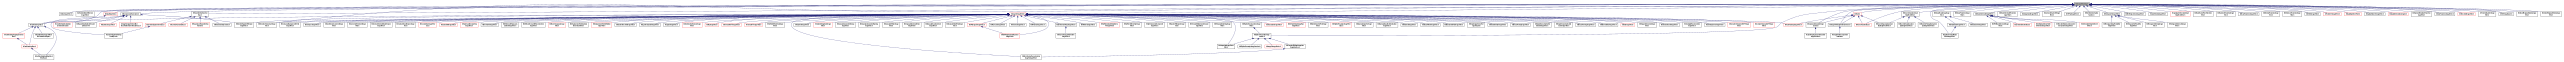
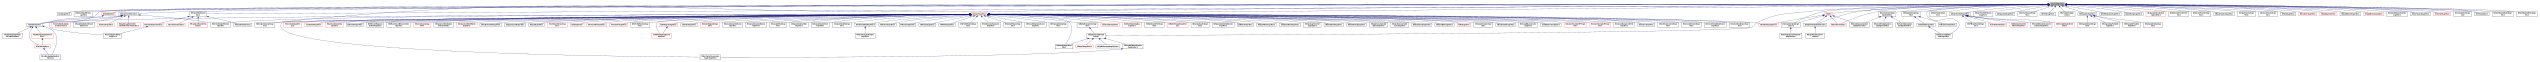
  digraph {
    fontname=Oswald
    node [color=black fillcolor=white fontname=Oswald fontsize=10 shape=record style=filled]
    edge [color=midnightblue dir=back fontname=Oswald fontsize=10 labelfontname=Helvetica labelfontsize=10 style=solid]
    n1 [fillcolor=grey75 fontcolor=black height=0.2 label="itkConceptChecking.h" width=0.4]
    n2 [height=0.2 label="itkAbsImageFilter.h" width=0.4]
    n3 [height=0.2 label="itkAbsoluteValueDifference\lImageFilter.h" width=0.4]
    n4 [height=0.2 label="itkBSplineInterpolateImage\lFunction.h" width=0.4]
    n5 [height=0.2 label="itkBinaryMorphologyImage\lFilter.h" width=0.4]
    n6 [height=0.2 label="itkFastIncrementalBinary\lDilateImageFilter.h" width=0.4]
    n7 [height=0.2 label="itkBinaryProjectionImage\lFilter.h" width=0.4]
    n8 [height=0.2 label="itkBinaryThresholdImageFilter.h" width=0.4]
    n9 [height=0.2 label="itkBinaryThresholdProjection\lImageFilter.h" width=0.4]
    n10 [height=0.2 label="itkChangeLabelImageFilter.h" width=0.4]
    n11 [height=0.2 label="itkCompensatedSummation.h" width=0.4]
    n12 [height=0.2 label="itkContourExtractor2DImage\lFilter.h" width=0.4]
    n13 [height=0.2 label="itkDiscreteCurvatureQuad\lEdgeMeshFilter.h" width=0.4]
    n14 [height=0.2 label="itkFFTPadImageFilter.h" width=0.4]
    n15 [height=0.2 label="itkFastMarchingTraits.h" width=0.4]
    n16 [height=0.2 label="itkFiniteCylinderSpatial\lFunction.h" width=0.4]
    n17 [height=0.2 label="itkGaussianInterpolateImage\lFunction.h" width=0.4]
    n18 [height=0.2 label="itkHeavisideStepFunction\lBase.h" width=0.4]
    n19 [height=0.2 label="itkHistogramToImageFilter.h" width=0.4]
    n20 [height=0.2 label="itkImagePCAShapeModelEstimator.h" width=0.4]
    n21 [color=red height=0.2 label="itkImageToImageFilter.h" width=0.4]
    n22 [height=0.2 label="itkNormalizeToConstantImage\lFilter.h" width=0.4]
    n23 [height=0.2 label="itkKLMRegionGrowImageFilter.h" width=0.4]
    n24 [color=red height=0.2 label="itkKernelFunctionBase.h" width=0.4]
    n25 [height=0.2 label="itkLabelOverlayImageFilter.h" width=0.4]
    n26 [color=red height=0.2 label="itkLaplacianDeformationQuad\lEdgeMeshFilter.h" width=0.4]
    n27 [height=0.2 label="itkMaskFeaturePointSelection\lFilter.h" width=0.4]
    n28 [color=red height=0.2 label="itkMath.h" width=0.4]
    n29 [height=0.2 label="itkMaximumProjectionImage\lFilter.h" width=0.4]
    n30 [height=0.2 label="itkMeanProjectionImageFilter.h" width=0.4]
    n31 [height=0.2 label="itkMedianProjectionImage\lFilter.h" width=0.4]
    n32 [height=0.2 label="itkMinimumProjectionImage\lFilter.h" width=0.4]
    n33 [height=0.2 label="itkPathToImageFilter.h" width=0.4]
    n34 [color=red height=0.2 label="itkPointSetToImageFilter.h" width=0.4]
    n35 [color=red height=0.2 label="itkQuadEdgeMesh.h" width=0.4]
    n36 [color=red height=0.2 label="itkQuadEdgeMeshPoint.h" width=0.4]
    n37 [height=0.2 label="itkSpatialObjectToImageFilter.h" width=0.4]
    n38 [color=red height=0.2 label="itkSpatialOrientationAdapter.h" width=0.4]
    n39 [height=0.2 label="itkStandardDeviationProjection\lImageFilter.h" width=0.4]
    n40 [height=0.2 label="itkSumProjectionImageFilter.h" width=0.4]
    n41 [color=red height=0.2 label="itkThresholdImageFilter.h" width=0.4]
    n42 [height=0.2 label="itkThresholdLabelerImage\lFilter.h" width=0.4]
    n43 [height=0.2 label="itkVTKImageExport.h" width=0.4]
    n44 [height=0.2 label="itkValuedRegionalMaximaImage\lFilter.h" width=0.4]
    n45 [height=0.2 label="itkValuedRegionalMinimaImage\lFilter.h" width=0.4]
    n46 [height=0.2 label="itkBSplineResampleImageFunction.h" width=0.4]
    n47 [height=0.2 label="itkComplexBSplineInterpolate\lImageFunction.h" width=0.4]
    n48 [color=red height=0.2 label="itkImageToImageMetric.h" width=0.4]
    n49 [height=0.2 label="itkInterpolateImagePoints\lFilter.h" width=0.4]
    n50 [height=0.2 label="itkBinaryDilateImageFilter.h" width=0.4]
    n51 [height=0.2 label="itkBinaryErodeImageFilter.h" width=0.4]
    n52 [color=red height=0.2 label="itkDeformableSimplexMesh3\lDFilter.h" width=0.4]
    n53 [height=0.2 label="itkGPUBinaryThresholdImage\lFilter.h" width=0.4]
    n54 [color=red height=0.2 label="itkLevelSetEvolutionBase.h" width=0.4]
    n55 [color=red height=0.2 label="itkMultiphaseDenseFinite\lDifferenceImageFilter.h" width=0.4]
    n56 [height=0.2 label="itkThresholdMaximumConnected\lComponentsImageFilter.h" width=0.4]
    n57 [height=0.2 label="itkDirectedHausdorffDistance\lImageFilter.h" width=0.4]
    n58 [color=red height=0.2 label="itkImageToImageMetricv4Get\lValueAndDerivativeThreaderBase.h" width=0.4]
    n59 [height=0.2 label="itkLevelSetEquationOverlap\lPenaltyTerm.h" width=0.4]
    n60 [color=red height=0.2 label="itkLevelSetEvolutionUpdate\lLevelSetsThreader.h" width=0.4]
    n61 [height=0.2 label="itkRegularStepGradientDescent\lOptimizerv4.h" width=0.4]
    n62 [color=red height=0.2 label="itkStatisticsImageFilter.h" width=0.4]
    n63 [height=0.2 label="itkDiscreteGaussianCurvature\lQuadEdgeMeshFilter.h" width=0.4]
    n64 [height=0.2 label="itkDiscreteMeanCurvature\lQuadEdgeMeshFilter.h" width=0.4]
    n65 [height=0.2 label="itkDiscretePrincipalCurvatures\lQuadEdgeMeshFilter.h" width=0.4]
    n66 [color=red height=0.2 label="itkFastMarchingBase.h" width=0.4]
    n67 [height=0.2 label="itkFastMarchingQuadEdgeMesh\lFilterBase.h" width=0.4]
    n68 [height=0.2 label="itkFastMarchingImageToNode\lPairContainerAdaptor.h" width=0.4]
    n69 [color=red height=0.2 label="itkFastMarchingStoppingCriterion\lBase.h" width=0.4]
    n70 [height=0.2 label="itkLabelImageGaussianInterpolate\lImageFunction.h" width=0.4]
    n71 [height=0.2 label="itkHeavisideStepFunction.h" width=0.4]
    n72 [color=red height=0.2 label="itkLevelSetContainerBase.h" width=0.4]
    n73 [color=red height=0.2 label="itkLevelSetEquationTermBase.h" width=0.4]
    n74 [color=red height=0.2 label="itkRegularizedHeavisideStep\lFunction.h" width=0.4]
    n75 [height=0.2 label="itkHistogramToEntropyImage\lFilter.h" width=0.4]
    n76 [height=0.2 label="itkHistogramToIntensityImage\lFilter.h" width=0.4]
    n77 [height=0.2 label="itkHistogramToLogProbability\lImageFilter.h" width=0.4]
    n78 [height=0.2 label="itkHistogramToProbability\lImageFilter.h" width=0.4]
    n79 [height=0.2 label="itkImagePCADecomposition\lCalculator.h" width=0.4]
    n80 [height=0.2 label="itkDirectFourierReconstruction\lImageToImageFilter.h" width=0.4]
    n81 [color=red height=0.2 label="itkAccumulateImageFilter.h" width=0.4]
    n82 [color=red height=0.2 label="itkAttributeMorphologyBase\lImageFilter.h" width=0.4]
    n83 [height=0.2 label="itkBSplineControlPointImage\lFilter.h" width=0.4]
    n84 [height=0.2 label="itkBSplineDecompositionImage\lFilter.h" width=0.4]
    n85 [color=red height=0.2 label="itkBSplineResampleImageFilter\lBase.h" width=0.4]
    n86 [height=0.2 label="itkBayesianClassifierImage\lFilter.h" width=0.4]
    n87 [height=0.2 label="itkBayesianClassifierInitialization\lImageFilter.h" width=0.4]
    n88 [height=0.2 label="itkBilateralImageFilter.h" width=0.4]
    n89 [height=0.2 label="itkBinaryFillholeImageFilter.h" width=0.4]
    n90 [height=0.2 label="itkBinaryGrindPeakImageFilter.h" width=0.4]
    n91 [height=0.2 label="itkBinaryImageToLevelSet\lImageAdaptor.h" width=0.4]
    n92 [height=0.2 label="itkBinaryMedianImageFilter.h" width=0.4]
    n93 [height=0.2 label="itkBinaryPruningImageFilter.h" width=0.4]
    n94 [height=0.2 label="itkBinaryReconstructionBy\lDilationImageFilter.h" width=0.4]
    n95 [height=0.2 label="itkBinaryReconstructionBy\lErosionImageFilter.h" width=0.4]
    n96 [height=0.2 label="itkBinaryThinningImageFilter.h" width=0.4]
    n97 [height=0.2 label="itkBinomialBlurImageFilter.h" width=0.4]
    n98 [color=red height=0.2 label="itkBoxImageFilter.h" width=0.4]
    n99 [height=0.2 label="itkChangeInformationImage\lFilter.h" width=0.4]
    n100 [height=0.2 label="itkCheckerBoardImageFilter.h" width=0.4]
    n101 [height=0.2 label="itkClosingByReconstruction\lImageFilter.h" width=0.4]
    n102 [height=0.2 label="itkCollidingFrontsImageFilter.h" width=0.4]
    n103 [color=red height=0.2 label="itkComplexToComplex1DFFTImage\lFilter.h" width=0.4]
    n104 [color=red height=0.2 label="itkComplexToComplexFFTImage\lFilter.h" width=0.4]
    n105 [height=0.2 label="itkComposeDisplacementFields\lImageFilter.h" width=0.4]
    n106 [height=0.2 label="itkComposeImageFilter.h" width=0.4]
    n107 [height=0.2 label="itkConfidenceConnectedImage\lFilter.h" width=0.4]
    n108 [height=0.2 label="itkConnectedThresholdImage\lFilter.h" width=0.4]
    n109 [height=0.2 label="itkContourDirectedMeanDistance\lImageFilter.h" width=0.4]
    n110 [height=0.2 label="itkContourMeanDistanceImage\lFilter.h" width=0.4]
    n111 [color=red height=0.2 label="itkConvolutionImageFilter\lBase.h" width=0.4]
    n112 [color=red height=0.2 label="itkCyclicShiftImageFilter.h" width=0.4]
    n113 [color=red height=0.2 label="itkDanielssonDistanceMap\lImageFilter.h" width=0.4]
    n114 [height=0.2 label="itkDerivativeImageFilter.h" width=0.4]
    n115 [height=0.2 label="itkDifferenceOfGaussians\lGradientImageFilter.h" width=0.4]
    n116 [height=0.2 label="itkDiffusionTensor3DReconstruction\lImageFilter.h" width=0.4]
    n117 [color=red height=0.2 label="itkDiscreteGaussianImage\lFilter.h" width=0.4]
    n118 [height=0.2 label="itkDisplacementFieldJacobian\lDeterminantFilter.h" width=0.4]
    n119 [color=red height=0.2 label="itkDisplacementFieldToBSpline\lImageFilter.h" width=0.4]
    n120 [height=0.2 label="itkDoubleThresholdImageFilter.h" width=0.4]
    n121 [height=0.2 label="itkEigenAnalysis2DImageFilter.h" width=0.4]
    n122 [height=0.2 label="itkExpandImageFilter.h" width=0.4]
    n123 [color=red height=0.2 label="itkFastChamferDistanceImage\lFilter.h" width=0.4]
    n124 [color=red height=0.2 label="itkFastMarchingImageFilter.h" width=0.4]
    n125 [color=red height=0.2 label="itkFlipImageFilter.h" width=0.4]
    n126 [color=red height=0.2 label="itkForward1DFFTImageFilter.h" width=0.4]
    n127 [color=red height=0.2 label="itkForwardFFTImageFilter.h" width=0.4]
    n128 [height=0.2 label="itkFullToHalfHermitianImage\lFilter.h" width=0.4]
    n129 [color=red height=0.2 label="itkGPUImageToImageFilter.h" width=0.4]
    n130 [color=red height=0.2 label="itkGPUNeighborhoodOperator\lImageFilter.h" width=0.4]
    n131 [height=0.2 label="itkGradientImageFilter.h" width=0.4]
    n132 [color=red height=0.2 label="itkGradientMagnitudeImage\lFilter.h" width=0.4]
    n133 [height=0.2 label="itkGrayscaleConnectedClosing\lImageFilter.h" width=0.4]
    n134 [height=0.2 label="itkGrayscaleConnectedOpening\lImageFilter.h" width=0.4]
    n135 [height=0.2 label="itkGrayscaleFillholeImage\lFilter.h" width=0.4]
    n136 [height=0.2 label="itkGrayscaleGeodesicDilate\lImageFilter.h" width=0.4]
    n137 [height=0.2 label="itkGrayscaleGeodesicErode\lImageFilter.h" width=0.4]
    n138 [height=0.2 label="itkGrayscaleGrindPeakImage\lFilter.h" width=0.4]
    n139 [height=0.2 label="itkGridForwardWarpImageFilter.h" width=0.4]
    n140 [height=0.2 label="itkHConcaveImageFilter.h" width=0.4]
    n141 [height=0.2 label="itkHConvexImageFilter.h" width=0.4]
    n142 [height=0.2 label="itkHMaximaImageFilter.h" width=0.4]
    n143 [height=0.2 label="itkHMinimaImageFilter.h" width=0.4]
-   n144 [color=red height=0.2 label="itkHalfHermitianToRealInverse\lFFTImageFilter.h" width=0.4]
    n145 [height=0.2 label="itkHalfToFullHermitianImage\lFilter.h" width=0.4]
    n146 [height=0.2 label="itkHardConnectedComponent\lImageFilter.h" width=0.4]
    n147 [height=0.2 label="itkHausdorffDistanceImage\lFilter.h" width=0.4]
    n148 [height=0.2 label="itkHessianToObjectnessMeasure\lImageFilter.h" width=0.4]
    n149 [height=0.2 label="itkHistogramMatchingImage\lFilter.h" width=0.4]
    n150 [height=0.2 label="itkDiscreteGaussianDerivative\lImageFilter.h" width=0.4]
    n1 -> n2
    n1 -> n3
    n1 -> n4
    n1 -> n5
    n1 -> n6
    n1 -> n7
    n1 -> n8
    n1 -> n9
    n1 -> n10
    n1 -> n11
    n1 -> n12
    n1 -> n13
    n1 -> n14
    n1 -> n15
    n1 -> n16
    n1 -> n17
    n1 -> n18
    n1 -> n19
    n1 -> n20
    n1 -> n21
    n1 -> n22
    n1 -> n23
    n1 -> n24
    n1 -> n25
    n1 -> n26
    n1 -> n27
    n1 -> n28
    n1 -> n29
    n1 -> n30
    n1 -> n31
    n1 -> n32
    n1 -> n33
    n1 -> n34
    n1 -> n35
    n1 -> n36
    n1 -> n37
    n1 -> n38
    n1 -> n39
    n1 -> n40
    n1 -> n41
    n1 -> n42
    n1 -> n43
    n1 -> n44
    n1 -> n45
    n4 -> n46
    n4 -> n47
    n4 -> n48
    n4 -> n49
    n5 -> n50
    n5 -> n51
    n8 -> n52
    n8 -> n53
    n8 -> n54
    n8 -> n55
    n8 -> n56
    n11 -> n57
    n11 -> n58
    n11 -> n59
    n11 -> n60
    n11 -> n61
    n11 -> n62
    n13 -> n63
    n13 -> n64
    n13 -> n65
    n15 -> n66
    n15 -> n67
    n15 -> n68
    n15 -> n69
    n17 -> n70
    n18 -> n71
    n18 -> n72
    n18 -> n73
    n18 -> n74
    n19 -> n75
    n19 -> n76
    n19 -> n77
    n19 -> n78
    n20 -> n79
    n21 -> n15
    n21 -> n22
    n21 -> n49
    n21 -> n57
    n21 -> n80
    n21 -> n81
    n21 -> n82
    n21 -> n83
    n21 -> n84
    n21 -> n85
    n21 -> n86
    n21 -> n87
    n21 -> n88
    n21 -> n89
    n21 -> n90
    n21 -> n91
    n21 -> n92
    n21 -> n93
    n21 -> n94
    n21 -> n95
    n21 -> n96
    n21 -> n97
    n21 -> n98
    n21 -> n99
    n21 -> n100
    n21 -> n101
    n21 -> n102
    n21 -> n103
    n21 -> n104
    n21 -> n105
    n21 -> n106
    n21 -> n107
    n21 -> n108
    n21 -> n109
    n21 -> n110
    n21 -> n111
    n21 -> n112
    n21 -> n113
    n21 -> n114
    n21 -> n115
    n21 -> n116
    n21 -> n117
    n21 -> n118
    n21 -> n119
    n21 -> n120
    n21 -> n121
    n21 -> n122
    n21 -> n123
    n21 -> n124
    n21 -> n125
    n21 -> n126
    n21 -> n127
    n21 -> n128
    n21 -> n129
    n21 -> n130
    n21 -> n131
    n21 -> n132
    n21 -> n133
    n21 -> n134
    n21 -> n135
    n21 -> n136
    n21 -> n137
    n21 -> n138
    n21 -> n139
    n21 -> n140
    n21 -> n141
    n21 -> n142
    n21 -> n143
-   n21 -> n144
    n21 -> n145
    n21 -> n146
    n21 -> n147
    n21 -> n148
    n21 -> n149
    n28 -> n17
    n28 -> n20
    n28 -> n24
    n28 -> n63
    n28 -> n124
    n35 -> n15
    n47 -> n80
    n50 -> n6
    n66 -> n67
    n69 -> n66
    n73 -> n59
    n84 -> n4
    n129 -> n130
    n139 -> n150
  }
